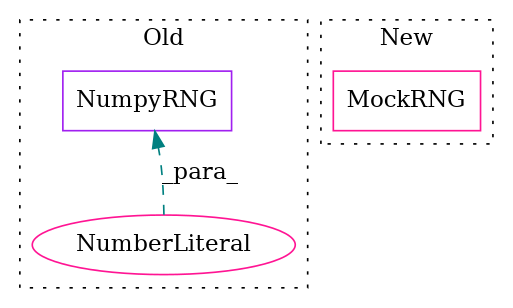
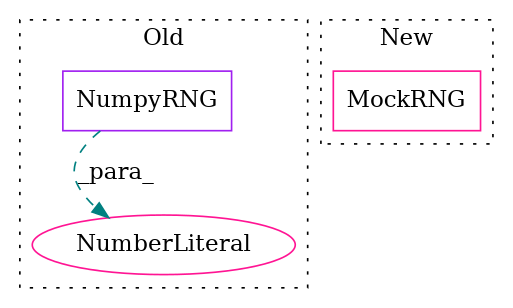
  digraph {
    node [a=32 shape=box color=deeppink]
    n1 [l="9,1" label=NumpyRNG s="4300,4310" color=purple]
    n2 [a=34 l=1 label=NumberLiteral s=4309 shape=ellipse]
    n3 [l=9 label=MockRNG s=4297]
    subgraph cluster_1 {
      label=Old
      style=dotted
      n1
      n2
    }
    subgraph cluster_2 {
      label=New
      style=dotted
      n3
    }
-   n2 -> n1 [label=_para_ color=teal style=dashed arrowhead=normal]
+   n1 -> n2 [label=_para_ color=teal style=dashed arrowhead=normal]
  }
